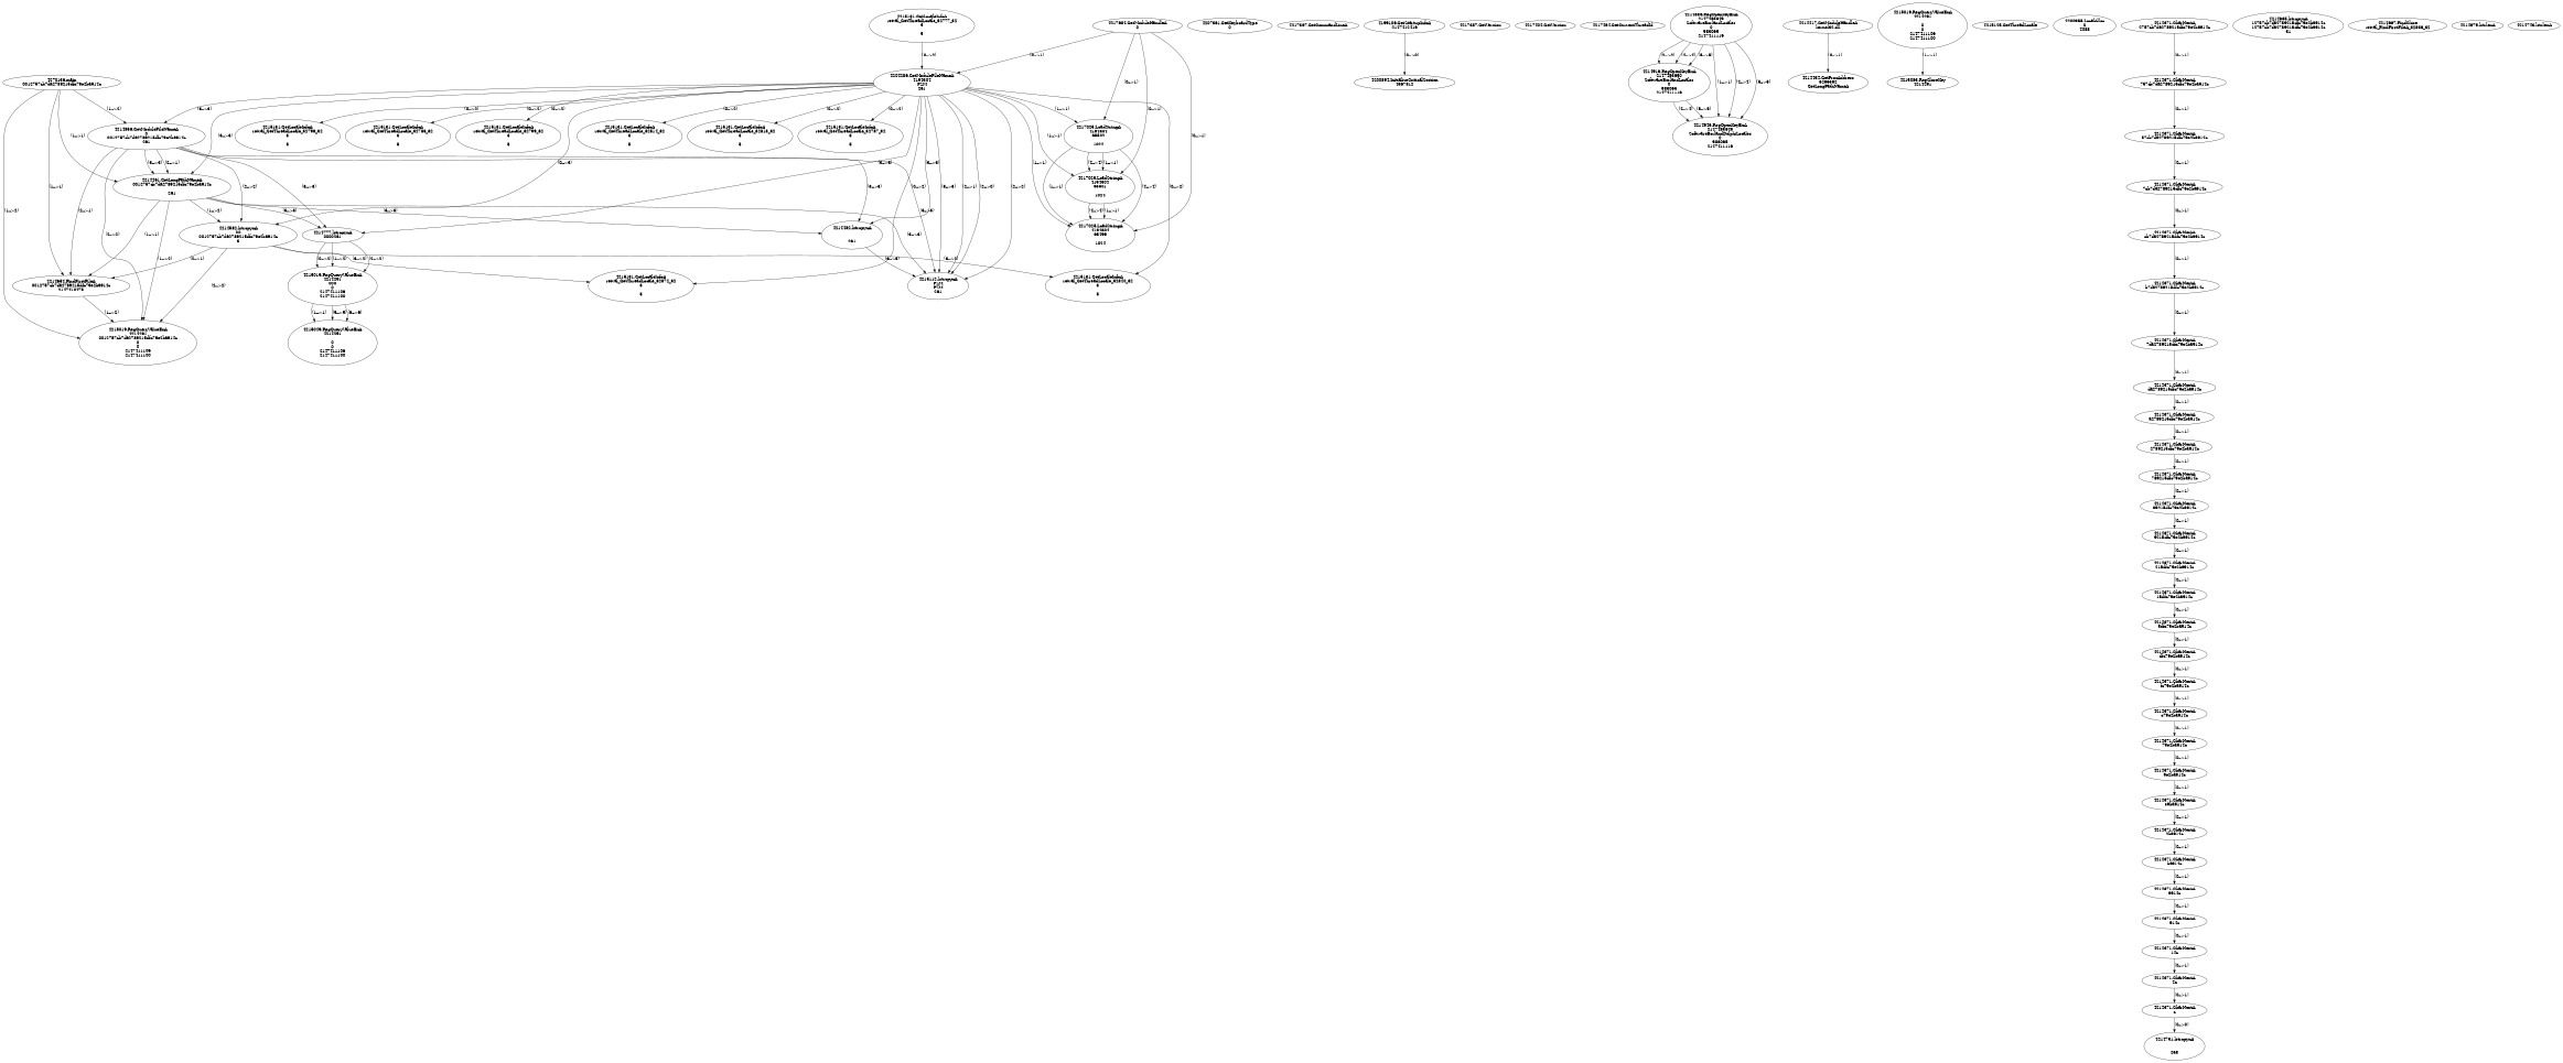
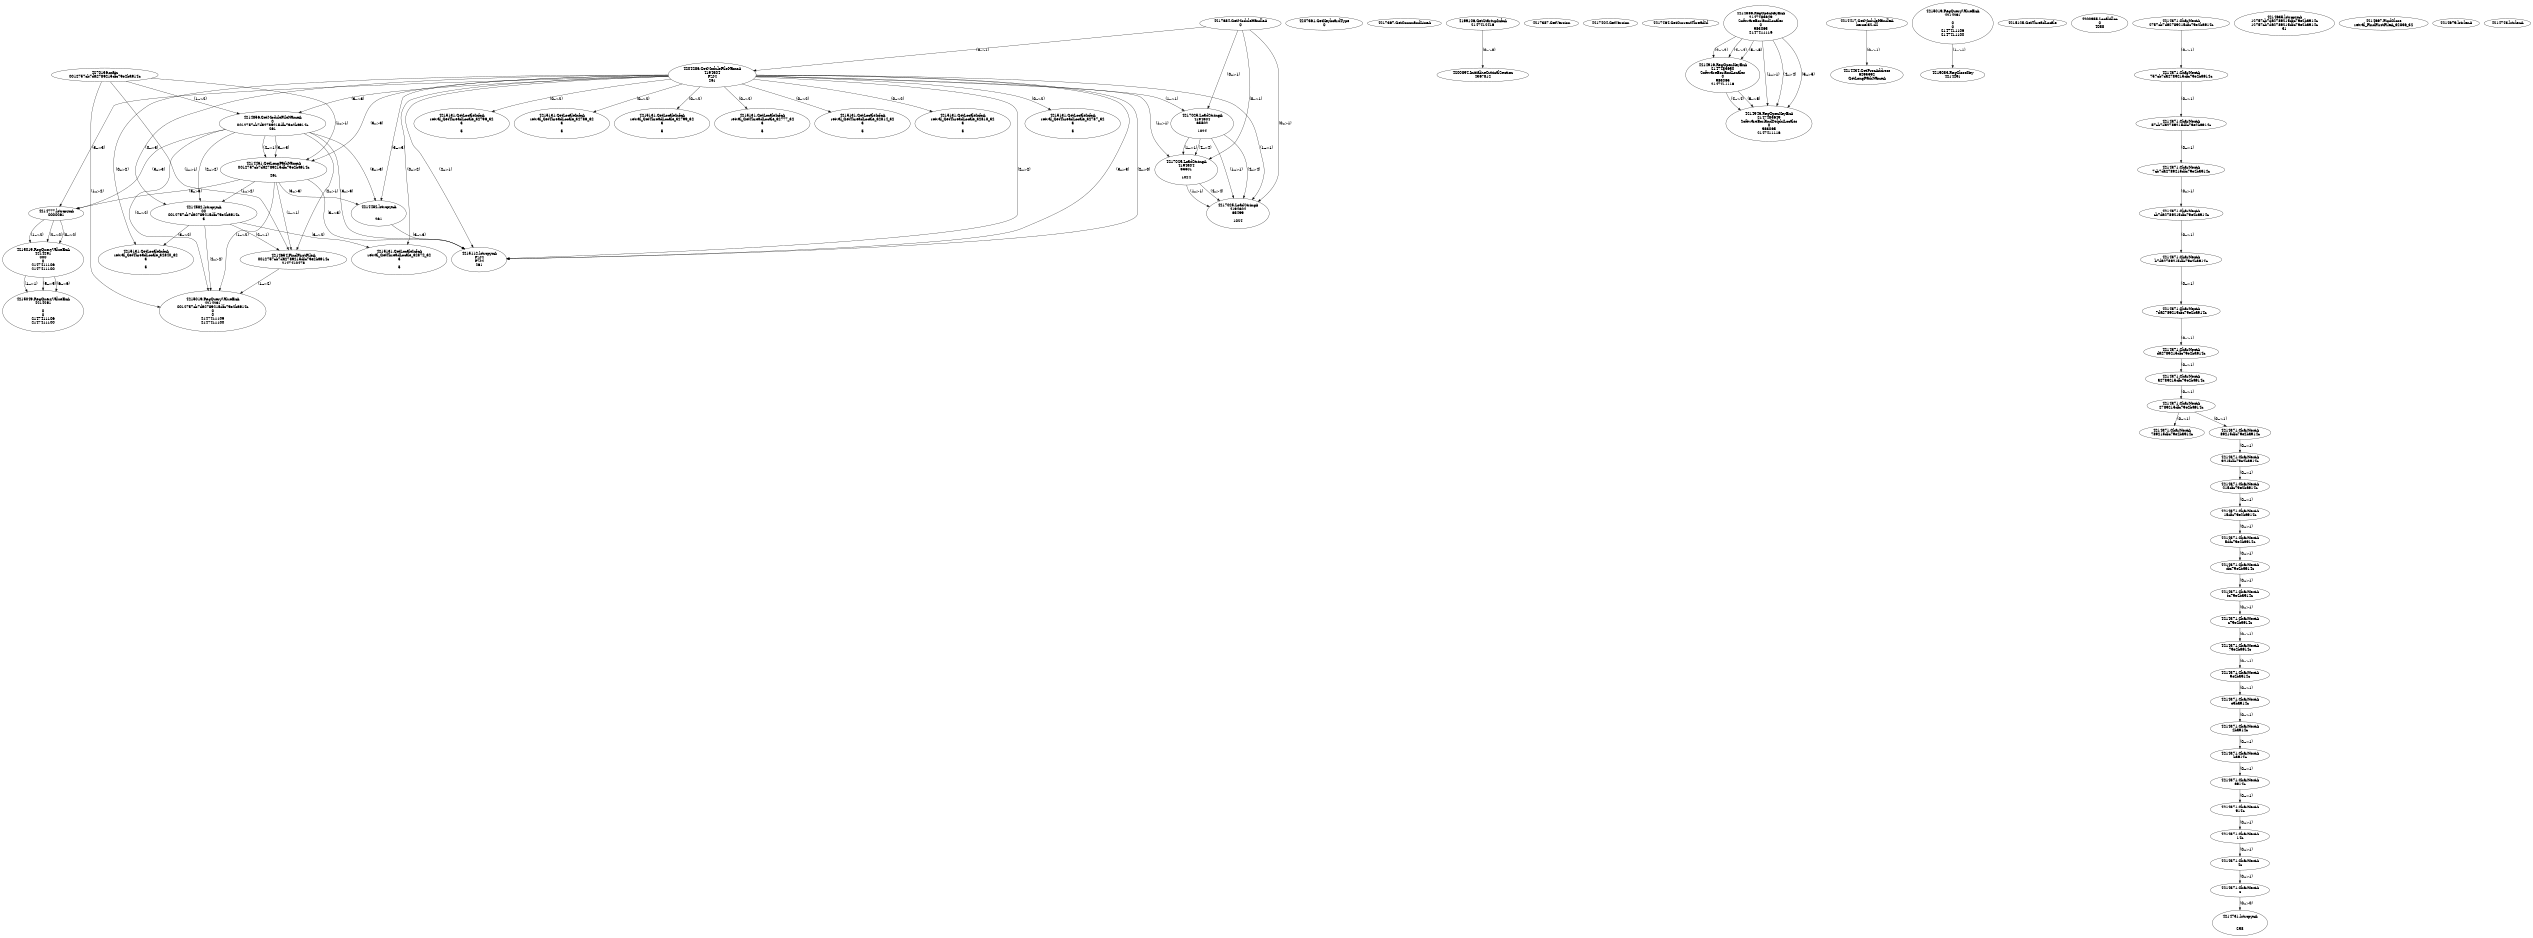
  digraph {
    n1 [label="4270136.main\n0012757cb7da2789215dfc79e2ba914c"]
    n2 [label="4214856.GetModuleFileNameA\n0\n0012757cb7da2789215dfc79e2ba914c\n261"]
    n3 [label="4214461.GetLongPathNameA\n0012757cb7da2789215dfc79e2ba914c\n\n261"]
    n4 [label="4214654.FindFirstFileA\n0012757cb7da2789215dfc79e2ba914c\n2147410478"]
    n5 [label="4215019.RegQueryValueExA\n4214291\n0012757cb7da2789215dfc79e2ba914c\n0\n0\n2147411106\n2147411100"]
    n6 [label="4214582.lstrcpynA\n00\n0012757cb7da2789215dfc79e2ba914c\n3"]
    n7 [label="4214482.lstrcpynA\n\n\n261"]
    n8 [label="4215112.lstrcpynA\nPZM\nPZM\n261"]
    n9 [label="4214777.lstrcpynA\n0000261"]
    n10 [label="4215131.GetLocaleInfoA\nretval_GetThreadLocale_32840_32\n3\n\n5"]
    n11 [label="4215131.GetLocaleInfoA\nretval_GetThreadLocale_32872_32\n3\n\n5"]
    n12 [label="4217684.GetModuleHandleA\n0"]
    n13 [label="4204286.GetModuleFileNameA\n4194304\nPZM\n261"]
    n14 [label="4217025.LoadStringA\n4194304\n65502\n\n1024"]
    n15 [label="4217025.LoadStringA\n4194304\n65501\n\n1024"]
    n16 [label="4217025.LoadStringA\n4194304\n65499\n\n1024"]
    n17 [label="4215131.GetLocaleInfoA\nretval_GetThreadLocale_32796_32\n3\n\n5"]
    n18 [label="4215131.GetLocaleInfoA\nretval_GetThreadLocale_32786_32\n3\n\n5"]
    n19 [label="4215131.GetLocaleInfoA\nretval_GetThreadLocale_32799_32\n3\n\n5"]
    n20 [label="4215131.GetLocaleInfoA\nretval_GetThreadLocale_32777_32\n3\n\n5"]
    n21 [label="4215131.GetLocaleInfoA\nretval_GetThreadLocale_32814_32\n3\n\n5"]
    n22 [label="4215131.GetLocaleInfoA\nretval_GetThreadLocale_32818_32\n3\n\n5"]
    n23 [label="4215131.GetLocaleInfoA\nretval_GetThreadLocale_32787_32\n3\n\n5"]
    n24 [label="4207361.GetKeyboardType\n0"]
    n25 [label="4217367.GetCommandLineA\n"]
    n26 [label="4199106.GetStartupInfoA\n2147412416"]
    n27 [label="4200894.InitializeCriticalSection\n4367812"]
    n28 [label="4217387.GetVersion\n"]
    n29 [label="4217404.GetVersion\n"]
    n30 [label="4217464.GetCurrentThreadId\n"]
    n31 [label="4215019.RegQueryValueExA\n4214291\n000\n0\n2147411106\n2147411100"]
    n32 [label="4214886.RegOpenKeyExA\n2147483649\nSoftware\Borland\Locales\n0\n983065\n2147411116"]
    n33 [label="4214916.RegOpenKeyExA\n2147483650\nSoftware\Borland\Locales\n0\n983065\n2147411116"]
    n34 [label="4214946.RegOpenKeyExA\n2147483649\nSoftware\Borland\Delphi\Locales\n0\n983065\n2147411116"]
    n35 [label="4214417.GetModuleHandleA\nkernel32.dll"]
    n36 [label="4214434.GetProcAddress\n6295592\nGetLongPathNameA"]
    n37 [label="4215019.RegQueryValueExA\n4214291\n\n0\n0\n2147411106\n2147411100"]
    n38 [label="4215083.RegCloseKey\n4214291"]
    n39 [label="4215125.GetThreadLocale\n"]
    n40 [label="4200955.LocalAlloc\n0\n4088"]
    n41 [label="4214371.CharNextA\n2757cb7da2789215dfc79e2ba914c"]
    n42 [label="4214371.CharNextA\n757cb7da2789215dfc79e2ba914c"]
    n43 [label="4214371.CharNextA\n57cb7da2789215dfc79e2ba914c"]
    n44 [label="4214371.CharNextA\n7cb7da2789215dfc79e2ba914c"]
    n45 [label="4214371.CharNextA\ncb7da2789215dfc79e2ba914c"]
    n46 [label="4214371.CharNextA\nb7da2789215dfc79e2ba914c"]
    n47 [label="4214371.CharNextA\n7da2789215dfc79e2ba914c"]
    n48 [label="4214371.CharNextA\nda2789215dfc79e2ba914c"]
    n49 [label="4214371.CharNextA\na2789215dfc79e2ba914c"]
    n50 [label="4214371.CharNextA\n2789215dfc79e2ba914c"]
    n51 [label="4214371.CharNextA\n789215dfc79e2ba914c"]
    n52 [label="4214371.CharNextA\n89215dfc79e2ba914c"]
    n53 [label="4214371.CharNextA\n9215dfc79e2ba914c"]
    n54 [label="4214371.CharNextA\n215dfc79e2ba914c"]
    n55 [label="4214371.CharNextA\n15dfc79e2ba914c"]
    n56 [label="4214371.CharNextA\n5dfc79e2ba914c"]
    n57 [label="4214371.CharNextA\ndfc79e2ba914c"]
    n58 [label="4214371.CharNextA\nfc79e2ba914c"]
    n59 [label="4214371.CharNextA\nc79e2ba914c"]
    n60 [label="4214371.CharNextA\n79e2ba914c"]
    n61 [label="4214371.CharNextA\n9e2ba914c"]
    n62 [label="4214371.CharNextA\ne9ba914c"]
    n63 [label="4214371.CharNextA\n2ba914c"]
    n64 [label="4214371.CharNextA\nba914c"]
    n65 [label="4214371.CharNextA\na914c"]
    n66 [label="4214371.CharNextA\n914c"]
    n67 [label="4214371.CharNextA\n14c"]
    n68 [label="4214371.CharNextA\n4c"]
    n69 [label="4214371.CharNextA\nc"]
    n70 [label="4214731.lstrcpynA\n\n\n258"]
    n71 [label="4214635.lstrcpynA\n12757cb7da2789215dfc79e2ba914c\n12757cb7da2789215dfc79e2ba914c\n31"]
    n72 [label="4214667.FindClose\nretval_FindFirstFileA_32836_32"]
    n73 [label="4214679.lstrlenA\n"]
    n74 [label="4214743.lstrlenA\n"]
    n75 [label="4215049.RegQueryValueExA\n4214291\n\n0\n0\n2147411106\n2147411100"]
    n1 -> n2 [label="(1-->2)"]
    n1 -> n3 [label="(1-->1)"]
    n1 -> n4 [label="(1-->1)"]
    n1 -> n5 [label="(1-->2)"]
    n2 -> n3 [label="(2-->1)"]
    n2 -> n3 [label="(3-->3)"]
    n2 -> n4 [label="(2-->1)"]
    n2 -> n5 [label="(2-->2)"]
    n2 -> n6 [label="(2-->2)"]
    n2 -> n7 [label="(3-->3)"]
    n2 -> n8 [label="(3-->3)"]
    n2 -> n9 [label="(3-->3)"]
    n3 -> n4 [label="(1-->1)"]
    n3 -> n5 [label="(1-->2)"]
    n3 -> n6 [label="(1-->2)"]
    n3 -> n7 [label="(3-->3)"]
    n3 -> n8 [label="(3-->3)"]
    n3 -> n9 [label="(3-->3)"]
    n4 -> n5 [label="(1-->2)"]
    n6 -> n4 [label="(2-->1)"]
    n6 -> n5 [label="(2-->2)"]
    n6 -> n10 [label="(3-->2)"]
    n6 -> n11 [label="(3-->2)"]
    n7 -> n8 [label="(3-->3)"]
    n9 -> n31 [label="(1-->2)"]
    n9 -> n31 [label="(2-->2)"]
    n9 -> n31 [label="(0-->2)"]
    n12 -> n13 [label="(0-->1)"]
    n12 -> n14 [label="(0-->1)"]
    n12 -> n15 [label="(0-->1)"]
    n12 -> n16 [label="(0-->1)"]
    n13 -> n2 [label="(3-->3)"]
    n13 -> n3 [label="(3-->3)"]
    n13 -> n6 [label="(0-->3)"]
    n13 -> n7 [label="(3-->3)"]
    n13 -> n8 [label="(2-->1)"]
    n13 -> n8 [label="(2-->2)"]
    n13 -> n8 [label="(3-->3)"]
    n13 -> n8 [label="(2-->0)"]
    n13 -> n9 [label="(3-->3)"]
    n13 -> n10 [label="(0-->2)"]
    n13 -> n11 [label="(0-->2)"]
    n13 -> n14 [label="(1-->1)"]
    n13 -> n15 [label="(1-->1)"]
    n13 -> n16 [label="(1-->1)"]
    n13 -> n17 [label="(0-->2)"]
    n13 -> n18 [label="(0-->2)"]
    n13 -> n19 [label="(0-->2)"]
-   n20 -> n13 [label="(0-->2)"]
+   n13 -> n20 [label="(0-->2)"]
    n13 -> n21 [label="(0-->2)"]
    n13 -> n22 [label="(0-->2)"]
    n13 -> n23 [label="(0-->2)"]
    n14 -> n15 [label="(1-->1)"]
    n14 -> n15 [label="(4-->4)"]
    n14 -> n16 [label="(1-->1)"]
    n14 -> n16 [label="(4-->4)"]
    n15 -> n16 [label="(1-->1)"]
    n15 -> n16 [label="(4-->4)"]
    n26 -> n27 [label="(0-->0)"]
    n31 -> n75 [label="(1-->1)"]
    n31 -> n75 [label="(5-->5)"]
    n31 -> n75 [label="(6-->6)"]
    n32 -> n33 [label="(2-->2)"]
    n32 -> n33 [label="(4-->4)"]
    n32 -> n33 [label="(5-->5)"]
    n32 -> n34 [label="(1-->1)"]
    n32 -> n34 [label="(4-->4)"]
    n32 -> n34 [label="(5-->5)"]
    n33 -> n34 [label="(4-->4)"]
    n33 -> n34 [label="(5-->5)"]
    n35 -> n36 [label="(0-->1)"]
    n37 -> n38 [label="(1-->1)"]
    n41 -> n42 [label="(0-->1)"]
    n42 -> n43 [label="(0-->1)"]
    n43 -> n44 [label="(0-->1)"]
    n44 -> n45 [label="(0-->1)"]
    n45 -> n46 [label="(0-->1)"]
    n46 -> n47 [label="(0-->1)"]
    n47 -> n48 [label="(0-->1)"]
    n48 -> n49 [label="(0-->1)"]
    n49 -> n50 [label="(0-->1)"]
    n50 -> n51 [label="(0-->1)"]
-   n51 -> n52 [label="(0-->1)"]
+   n50 -> n52 [label="(0-->1)"]
    n52 -> n53 [label="(0-->1)"]
    n53 -> n54 [label="(0-->1)"]
    n54 -> n55 [label="(0-->1)"]
    n55 -> n56 [label="(0-->1)"]
    n56 -> n57 [label="(0-->1)"]
    n57 -> n58 [label="(0-->1)"]
    n58 -> n59 [label="(0-->1)"]
    n59 -> n60 [label="(0-->1)"]
    n60 -> n61 [label="(0-->1)"]
    n61 -> n62 [label="(0-->1)"]
    n62 -> n63 [label="(0-->1)"]
    n63 -> n64 [label="(0-->1)"]
    n64 -> n65 [label="(0-->1)"]
    n65 -> n66 [label="(0-->1)"]
    n66 -> n67 [label="(0-->1)"]
    n67 -> n68 [label="(0-->1)"]
    n68 -> n69 [label="(0-->1)"]
    n69 -> n70 [label="(0-->0)"]
  }
